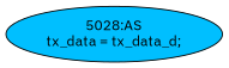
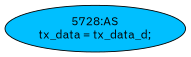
  strict digraph {
    rankdir=LR
    fontname="IBM Plex Sans"
-   n1 [ast="<pyverilog.vparser.ast.Assign object at 0x7f13b5578d10>" def_var="['tx_data']" fillcolor=deepskyblue label="5028:AS\ntx_data = tx_data_d;" statements="[]" style=filled typ=Assign use_var="['tx_data_d']" fontname="IBM Plex Sans"]
+   n1 [ast="<pyverilog.vparser.ast.Assign object at 0x7f13b5578d10>" def_var="['tx_data']" fillcolor=deepskyblue label="5728:AS\ntx_data = tx_data_d;" statements="[]" style=filled typ=Assign use_var="['tx_data_d']" fontname="IBM Plex Sans"]
  }
